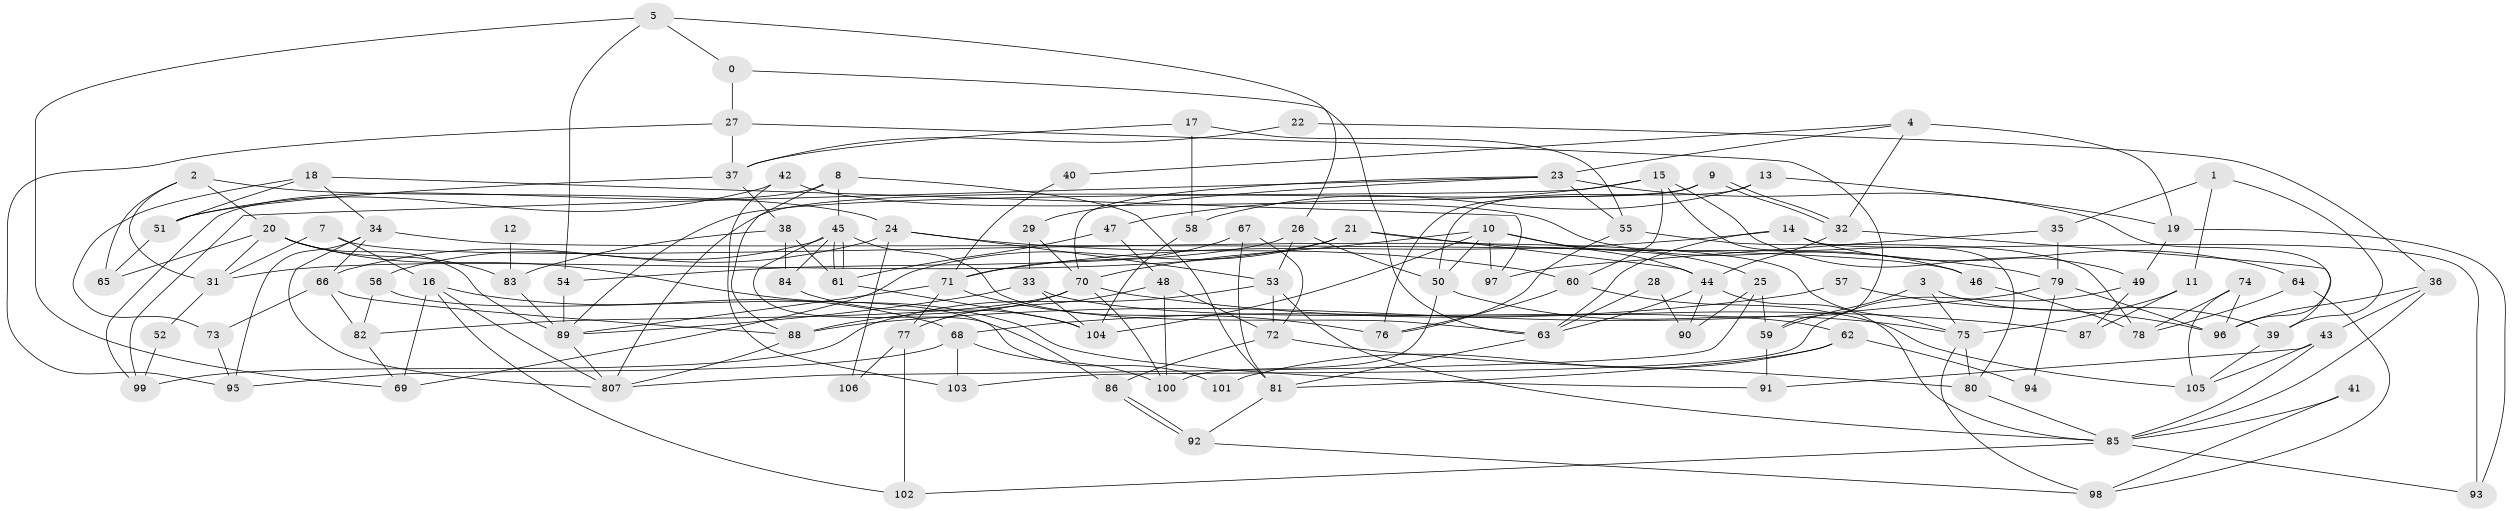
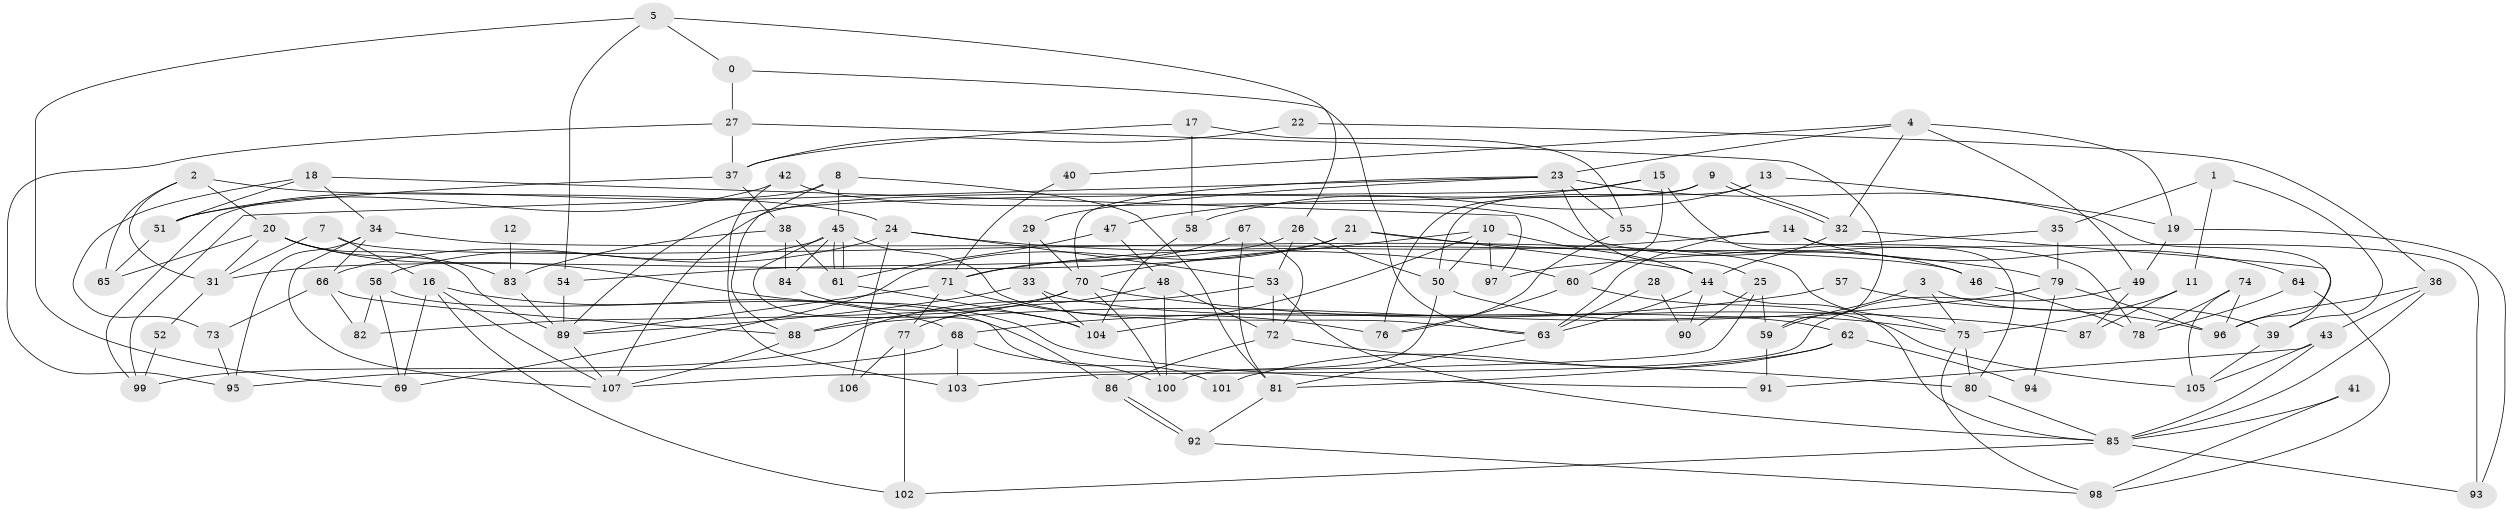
  graph {
    node [color=gray90 style=filled]
    1
    11
    35
    39
    75
    87
    97
    79
    105
    2
    20
    24
    31
    65
    83
    89
    91
    60
    53
    66
    106
    52
    3
    59
    80
    98
    4
    19
    23
    32
    40
    49
    93
    99
    70
    55
    29
    96
    44
    71
    103
    n42 [label=0]
    5
    26
    54
    69
    27
    63
    50
    37
    95
    81
    7
    16
-   107 [label=807]
+   107
    68
    102
    8
    45
    88
    61
    84
    56
    86
    92
    9
    76
    10
    25
    104
    90
    85
    100
    82
    12
    13
    58
    14
    64
    78
    77
    15
    47
    48
    17
    51
    38
    18
    34
    73
    46
    21
    94
    22
    36
    43
    33
    72
    28
    62
    101
    41
    42
    57
    67
    74
    1 -- 11
    1 -- 35
    1 -- 39
    11 -- 75
    11 -- 87
    35 -- 97
    35 -- 79
    39 -- 105
    75 -- 80
    75 -- 98
    79 -- 96
    79 -- 88
    79 -- 94
    2 -- 20
    2 -- 24
    2 -- 31
    2 -- 65
    20 -- 31
    20 -- 65
    20 -- 83
    20 -- 89
    20 -- 91
    24 -- 60
    24 -- 53
    24 -- 66
    24 -- 106
    31 -- 52
    83 -- 89
    89 -- 107
    60 -- 105
    60 -- 76
    53 -- 99
    53 -- 85
    53 -- 72
    66 -- 88
    66 -- 82
    66 -- 73
    52 -- 99
    3 -- 39
    3 -- 75
    3 -- 59
    59 -- 91
    80 -- 85
    4 -- 19
    4 -- 23
    4 -- 32
    4 -- 40
-   15 -- 49
+   4 -- 49
    19 -- 49
    19 -- 93
    23 -- 99
    23 -- 70
    23 -- 55
    23 -- 29
    23 -- 96
    32 -- 39
    32 -- 44
    40 -- 71
    49 -- 87
    49 -- 103
    70 -- 87
    70 -- 88
    70 -- 100
    70 -- 82
    55 -- 76
    55 -- 78
    29 -- 70
    29 -- 33
    44 -- 63
    44 -- 90
    44 -- 85
    71 -- 89
    71 -- 76
    71 -- 77
    n42 -- 27
    n42 -- 63
    5 -- n42
    5 -- 26
    5 -- 54
    5 -- 69
    26 -- 53
    26 -- 54
    26 -- 50
    54 -- 89
    27 -- 59
    27 -- 37
    27 -- 95
    63 -- 81
    50 -- 75
    50 -- 100
    37 -- 51
    37 -- 38
    81 -- 92
    7 -- 75
    7 -- 31
    7 -- 16
    16 -- 69
    16 -- 107
    16 -- 68
    16 -- 102
    68 -- 103
    68 -- 95
    68 -- 100
    8 -- 99
    8 -- 81
    8 -- 45
    8 -- 88
    45 -- 63
    45 -- 61
    45 -- 61
    45 -- 84
    45 -- 56
    45 -- 86
    88 -- 107
    61 -- 104
    84 -- 104
-   82 -- 69
+   56 -- 69
    56 -- 82
    56 -- 101
    86 -- 92
    86 -- 92
    92 -- 98
    9 -- 32
    9 -- 32
    9 -- 107
    9 -- 76
    10 -- 97
    10 -- 70
    10 -- 44
    10 -- 50
-   10 -- 25
+   23 -- 25
    10 -- 104
    25 -- 59
    25 -- 107
    25 -- 90
    85 -- 93
    85 -- 102
    12 -- 83
    13 -- 19
    13 -- 50
    13 -- 58
    58 -- 104
    14 -- 93
    14 -- 71
    14 -- 63
    14 -- 64
    64 -- 98
    64 -- 78
    77 -- 106
    77 -- 102
    15 -- 89
    15 -- 60
    15 -- 80
    15 -- 47
    47 -- 61
    47 -- 48
    48 -- 100
    48 -- 77
    48 -- 72
    17 -- 55
    17 -- 37
    17 -- 58
    51 -- 65
    38 -- 83
    38 -- 61
    38 -- 84
    18 -- 97
    18 -- 51
    18 -- 34
    18 -- 73
    34 -- 66
    34 -- 95
    34 -- 107
    34 -- 46
    73 -- 95
    46 -- 78
    21 -- 79
    21 -- 31
    21 -- 44
    21 -- 69
    22 -- 37
    22 -- 36
    36 -- 96
    36 -- 85
    36 -- 43
    43 -- 105
    43 -- 91
    43 -- 85
    33 -- 89
    33 -- 104
    33 -- 62
    72 -- 80
    72 -- 86
    28 -- 63
    28 -- 90
    62 -- 81
    62 -- 94
    62 -- 101
    41 -- 98
    41 -- 85
    42 -- 103
    42 -- 51
    42 -- 46
    57 -- 96
    57 -- 68
    67 -- 71
    67 -- 81
    67 -- 72
    74 -- 105
    74 -- 96
    74 -- 78
  }
